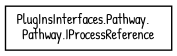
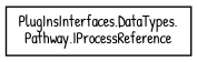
  digraph {
    rankdir=LR
    fontname="Patrick Hand"
-   n1 [color=black fillcolor=white fontname="Patrick Hand" fontsize=10 height=0.2 label="PlugInsInterfaces.Pathway.\lPathway.IProcessReference" shape=record style=filled width=0.4]
+   n1 [color=black fillcolor=white fontname="Patrick Hand" fontsize=10 height=0.2 label="PlugInsInterfaces.DataTypes.\lPathway.IProcessReference" shape=record style=filled width=0.4]
  }
